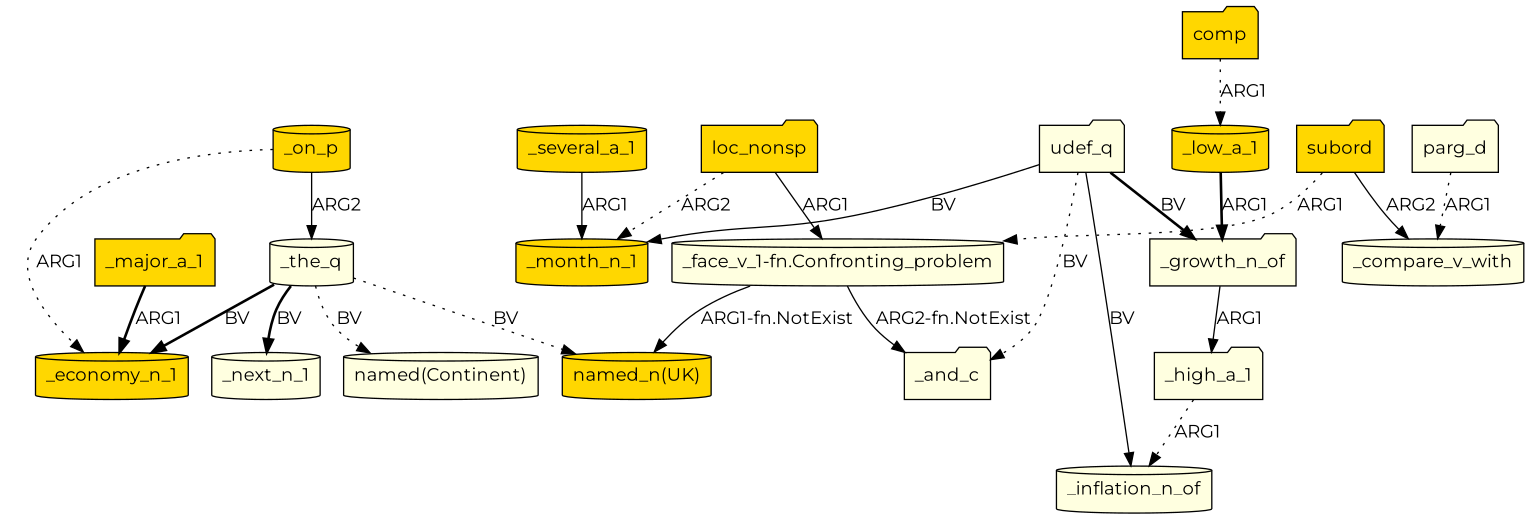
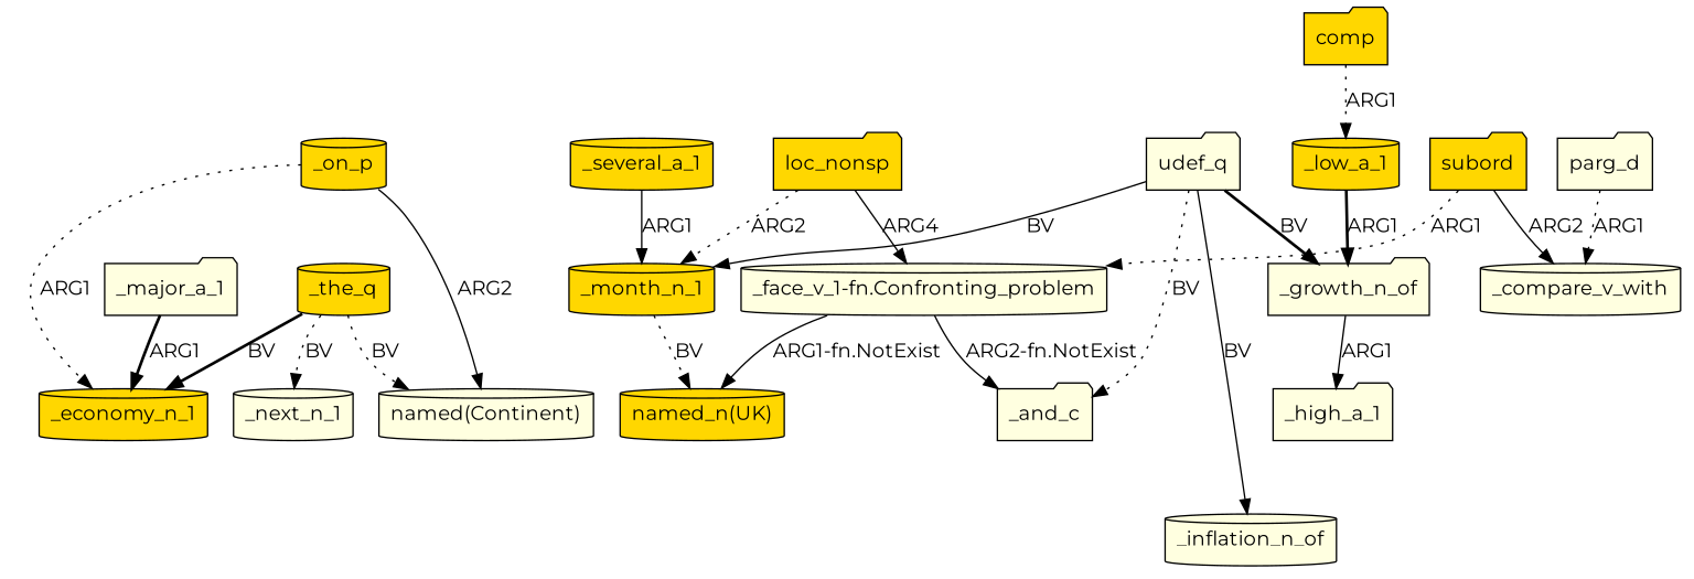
  digraph {
    fontname=Montserrat
    node [fillcolor=lightyellow fontname=Montserrat shape=cylinder style=filled]
    edge [fontname=Montserrat style=dotted]
-   _major_a_1 [fillcolor=gold shape=folder]
+   _major_a_1 [shape=folder]
    _economy_n_1 [fillcolor=gold]
    udef_q [shape=folder]
    _inflation_n_of
    _and_c [shape=folder]
    _month_n_1 [fillcolor=gold]
    _growth_n_of [shape=folder]
    _high_a_1 [shape=folder]
    "_face_v_1-fn.Confronting_problem"
    "named_n(UK)" [fillcolor=gold]
-   _the_q
+   _the_q [fillcolor=gold]
    _next_n_1
    "named(Continent)"
    parg_d [shape=folder]
    _compare_v_with
    comp [fillcolor=gold shape=folder]
    _low_a_1 [fillcolor=gold]
    _several_a_1 [fillcolor=gold]
    loc_nonsp [fillcolor=gold shape=folder]
    subord [fillcolor=gold shape=folder]
    _on_p [fillcolor=gold]
    _major_a_1 -> _economy_n_1 [label=ARG1 style=bold]
    udef_q -> _inflation_n_of [label=BV style=solid]
    udef_q -> _and_c [label=BV]
    udef_q -> _month_n_1 [label=BV style=solid]
    udef_q -> _growth_n_of [label=BV style=bold]
    _growth_n_of -> _high_a_1 [label=ARG1 style=solid]
-   _high_a_1 -> _inflation_n_of [label=ARG1]
    "_face_v_1-fn.Confronting_problem" -> _and_c [label="ARG2-fn.NotExist" style=solid]
    "_face_v_1-fn.Confronting_problem" -> "named_n(UK)" [label="ARG1-fn.NotExist" style=solid]
    _the_q -> _economy_n_1 [label=BV style=bold]
-   _the_q -> "named_n(UK)" [label=BV]
-   _the_q -> _next_n_1 [label=BV style=bold]
+   _month_n_1 -> "named_n(UK)" [label=BV]
+   _the_q -> _next_n_1 [label=BV]
    _the_q -> "named(Continent)" [label=BV]
    parg_d -> _compare_v_with [label=ARG1]
    comp -> _low_a_1 [label=ARG1]
    _low_a_1 -> _growth_n_of [label=ARG1 style=bold]
    _several_a_1 -> _month_n_1 [label=ARG1 style=solid]
    loc_nonsp -> _month_n_1 [label=ARG2]
-   loc_nonsp -> "_face_v_1-fn.Confronting_problem" [label=ARG1 style=solid]
+   loc_nonsp -> "_face_v_1-fn.Confronting_problem" [label=ARG4 style=solid]
    subord -> "_face_v_1-fn.Confronting_problem" [label=ARG1]
    subord -> _compare_v_with [label=ARG2 style=solid]
    _on_p -> _economy_n_1 [label=ARG1]
-   _on_p -> _the_q [label=ARG2 style=solid]
+   _on_p -> "named(Continent)" [label=ARG2 style=solid]
  }
